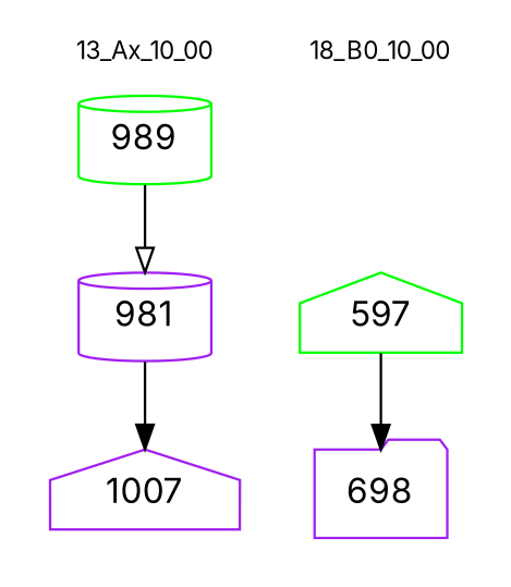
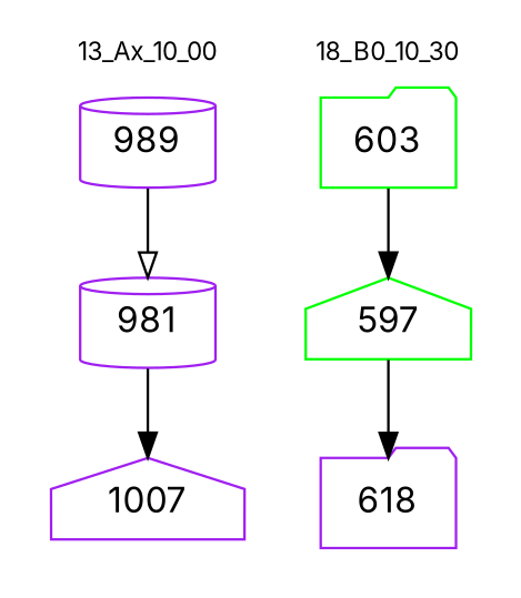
  digraph {
    fontname=Inter
    node [color=green fontname=Inter shape=cylinder]
    edge [arrowhead=normal color=black fontname=Inter]
-   n1 [label=989]
+   n1 [color=purple label=989]
    n2 [color=purple label=981]
    n3 [color=purple label=1007 shape=house]
+   n4 [label=603 shape=folder]
    n5 [label=597 shape=house]
-   n6 [color=purple label=698 shape=folder]
+   n6 [color=purple label=618 shape=folder]
    subgraph cluster_1 {
      color=white
      fontsize=10
      label="13_Ax_10_00"
      n1
      n2
      n3
    }
    subgraph cluster_2 {
      color=white
      fontsize=10
-     label="18_B0_10_00"
+     label="18_B0_10_30"
+     n4
      n5
      n6
    }
    n1 -> n2 [arrowhead=onormal]
    n2 -> n3
+   n4 -> n5
    n5 -> n6
  }
